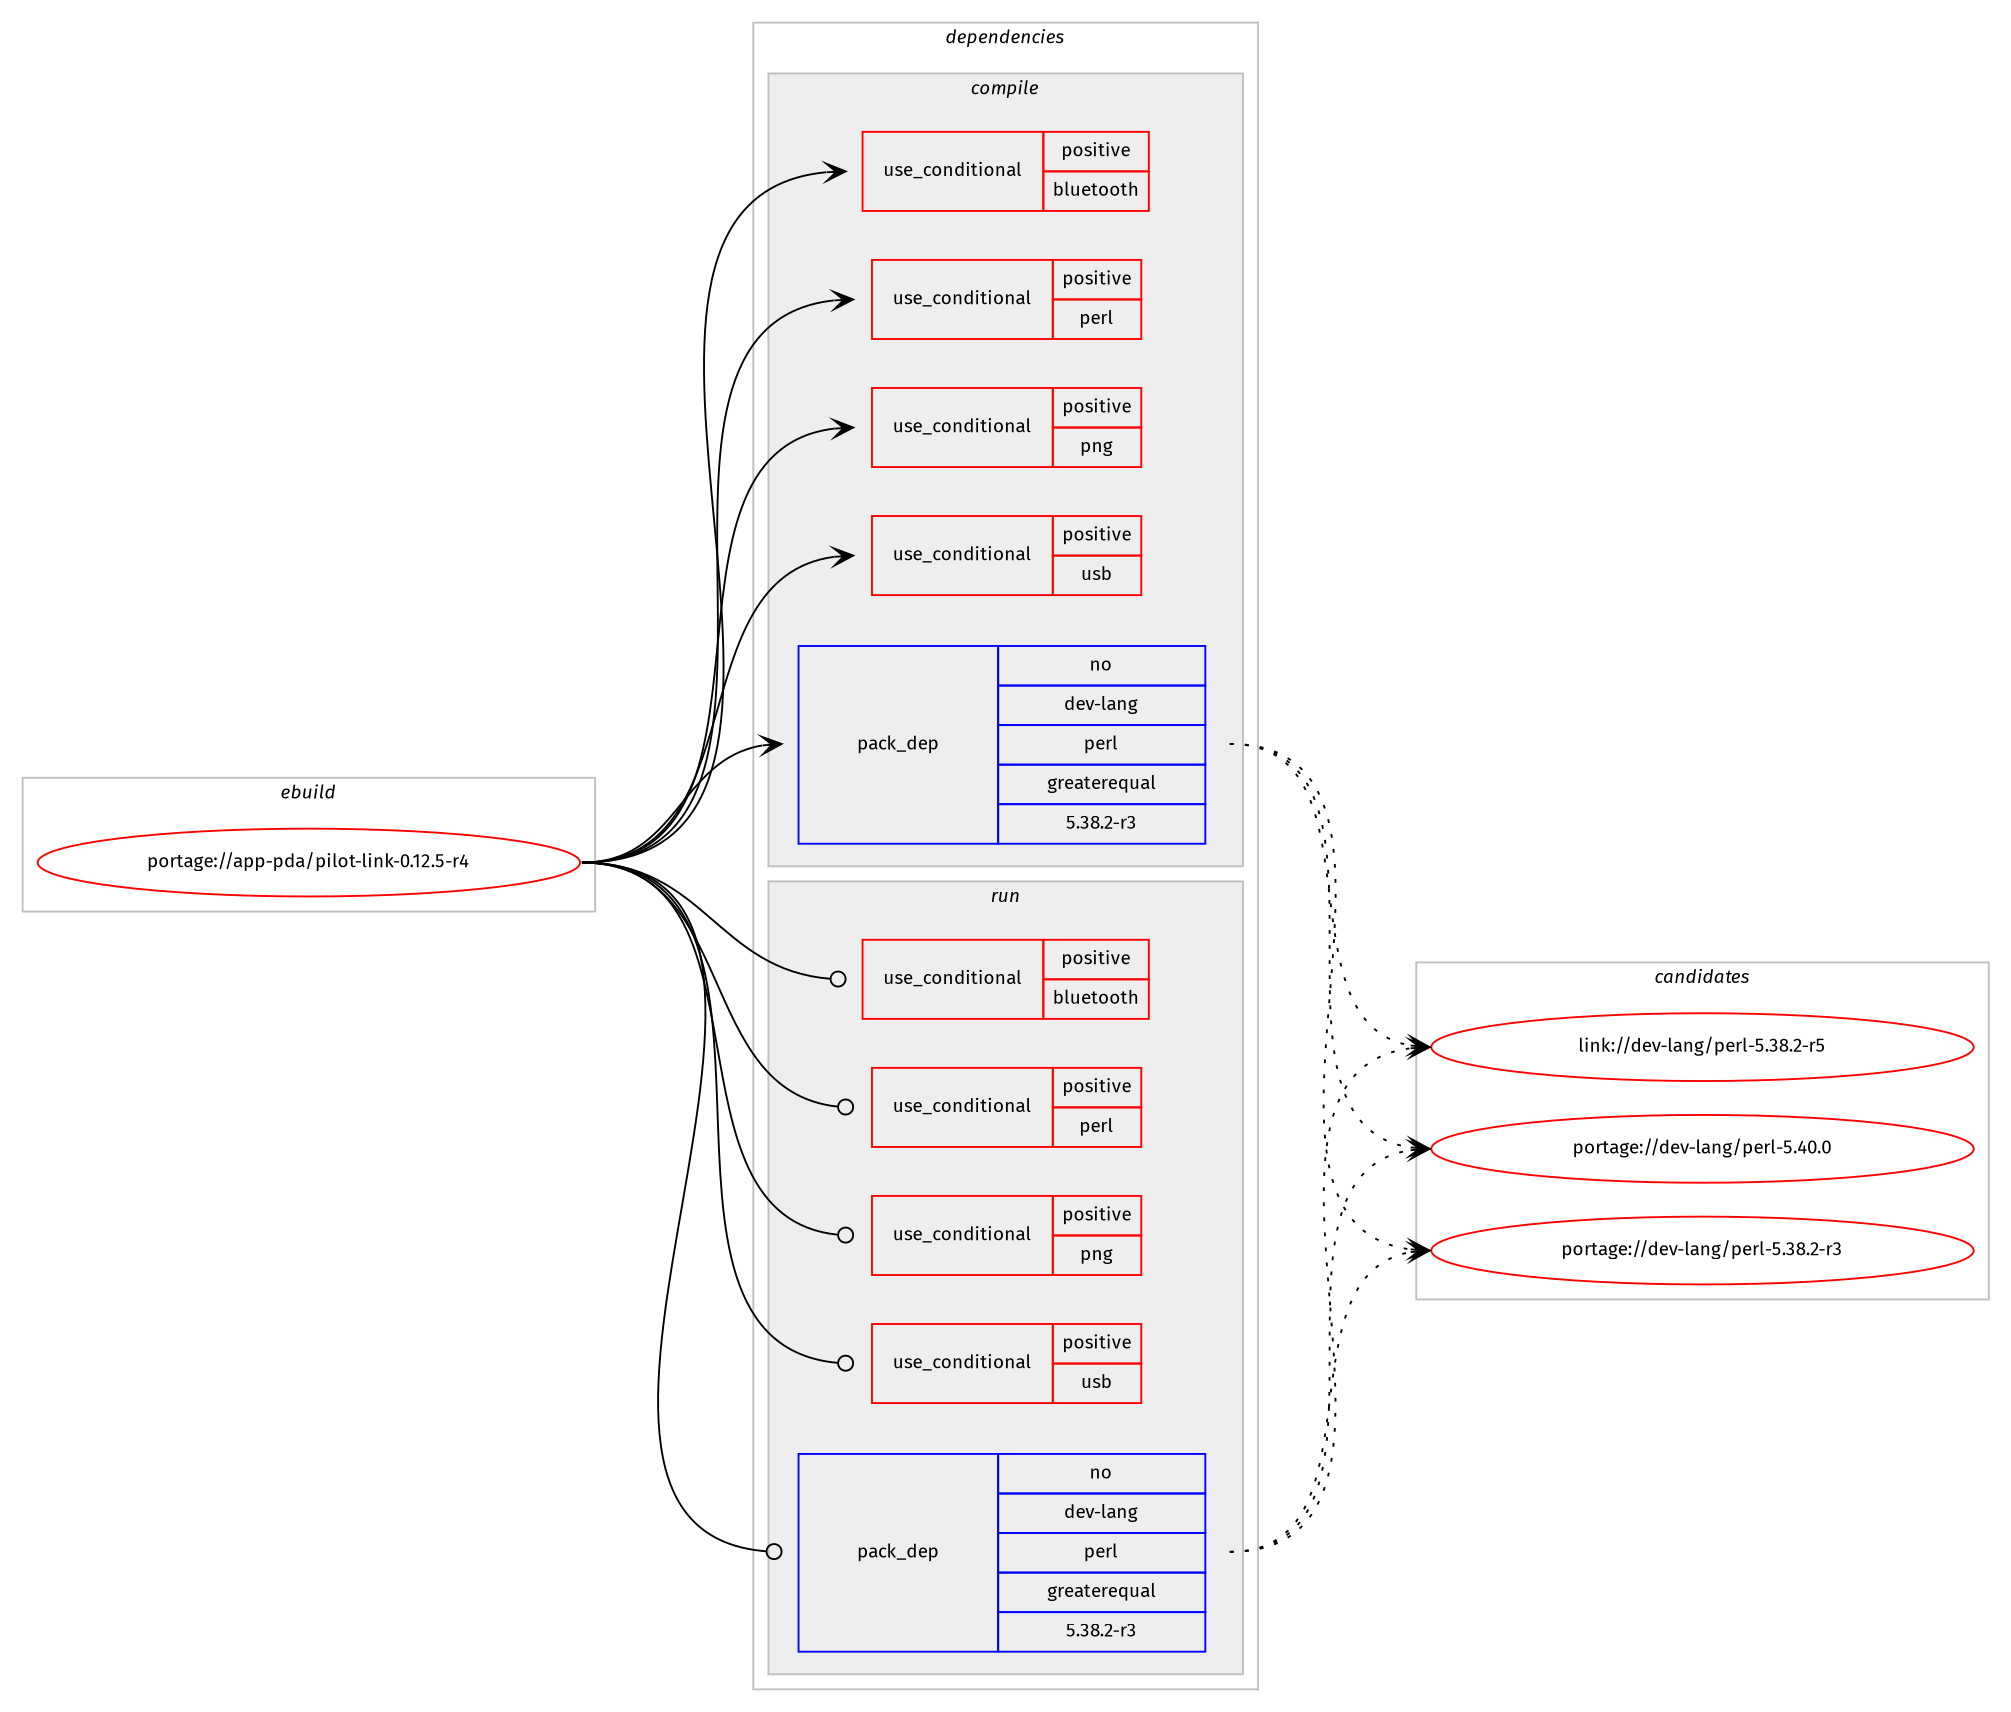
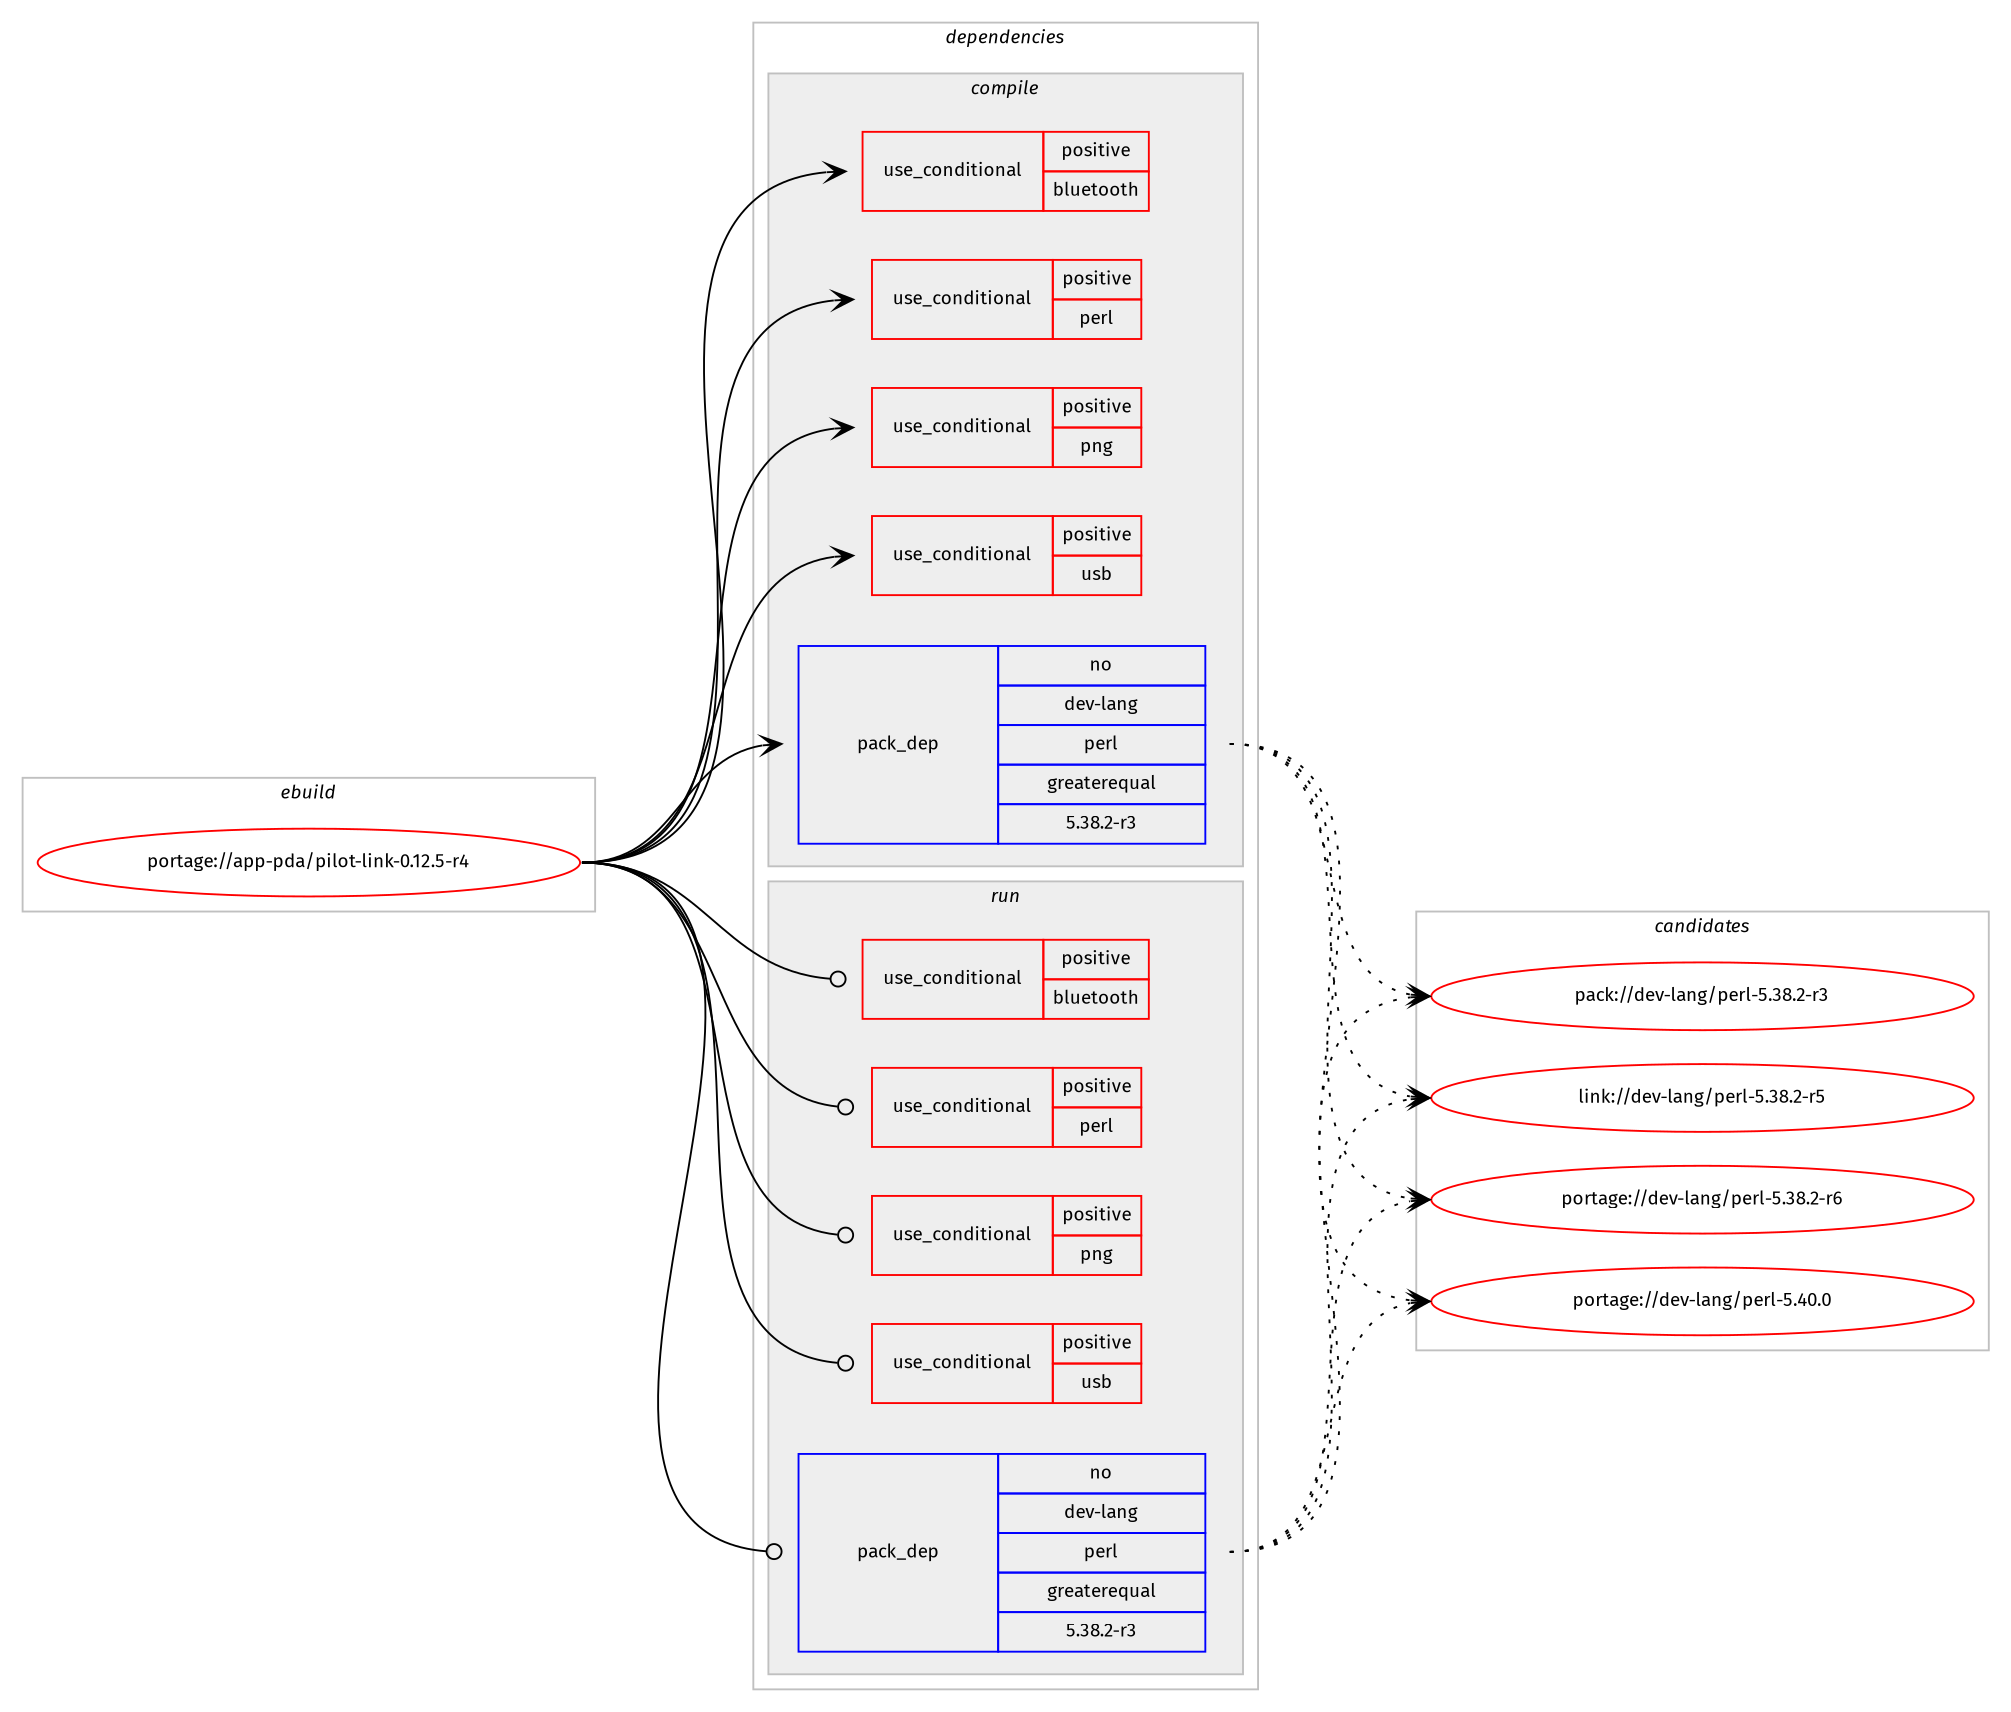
  digraph {
    compound=true
    concentrate=true
    fontname="Fira Sans"
    fontsize=10
    newrank=true
    rankdir=LR
    ranksep=1.5
    node [color=red fontname="Fira Sans" fontsize=10 shape=none]
    edge [arrowhead=vee fontname="Fira Sans" headport=w style=solid tailport=e weight=20]
    n1 [label="portage://app-pda/pilot-link-0.12.5-r4" width=4 shape=""]
    n2 [label=<<TABLE BORDER="0" CELLBORDER="1" CELLSPACING="0" CELLPADDING="4"><TR><TD ROWSPAN="3" CELLPADDING="10">use_conditional</TD></TR><TR><TD>positive</TD></TR><TR><TD>bluetooth</TD></TR></TABLE>>]
    n3 [label=<<TABLE BORDER="0" CELLBORDER="1" CELLSPACING="0" CELLPADDING="4"><TR><TD ROWSPAN="3" CELLPADDING="10">use_conditional</TD></TR><TR><TD>positive</TD></TR><TR><TD>perl</TD></TR></TABLE>>]
    n4 [label=<<TABLE BORDER="0" CELLBORDER="1" CELLSPACING="0" CELLPADDING="4"><TR><TD ROWSPAN="3" CELLPADDING="10">use_conditional</TD></TR><TR><TD>positive</TD></TR><TR><TD>png</TD></TR></TABLE>>]
    n5 [label=<<TABLE BORDER="0" CELLBORDER="1" CELLSPACING="0" CELLPADDING="4"><TR><TD ROWSPAN="3" CELLPADDING="10">use_conditional</TD></TR><TR><TD>positive</TD></TR><TR><TD>usb</TD></TR></TABLE>>]
    n6 [color=blue label=<<TABLE BORDER="0" CELLBORDER="1" CELLSPACING="0" CELLPADDING="4" WIDTH="220"><TR><TD ROWSPAN="6" CELLPADDING="30">pack_dep</TD></TR><TR><TD WIDTH="110">no</TD></TR><TR><TD>dev-lang</TD></TR><TR><TD>perl</TD></TR><TR><TD>greaterequal</TD></TR><TR><TD>5.38.2-r3</TD></TR></TABLE>>]
    n7 [label=<<TABLE BORDER="0" CELLBORDER="1" CELLSPACING="0" CELLPADDING="4"><TR><TD ROWSPAN="3" CELLPADDING="10">use_conditional</TD></TR><TR><TD>positive</TD></TR><TR><TD>bluetooth</TD></TR></TABLE>>]
    n8 [label=<<TABLE BORDER="0" CELLBORDER="1" CELLSPACING="0" CELLPADDING="4"><TR><TD ROWSPAN="3" CELLPADDING="10">use_conditional</TD></TR><TR><TD>positive</TD></TR><TR><TD>perl</TD></TR></TABLE>>]
    n9 [label=<<TABLE BORDER="0" CELLBORDER="1" CELLSPACING="0" CELLPADDING="4"><TR><TD ROWSPAN="3" CELLPADDING="10">use_conditional</TD></TR><TR><TD>positive</TD></TR><TR><TD>png</TD></TR></TABLE>>]
    n10 [label=<<TABLE BORDER="0" CELLBORDER="1" CELLSPACING="0" CELLPADDING="4"><TR><TD ROWSPAN="3" CELLPADDING="10">use_conditional</TD></TR><TR><TD>positive</TD></TR><TR><TD>usb</TD></TR></TABLE>>]
    n11 [color=blue label=<<TABLE BORDER="0" CELLBORDER="1" CELLSPACING="0" CELLPADDING="4" WIDTH="220"><TR><TD ROWSPAN="6" CELLPADDING="30">pack_dep</TD></TR><TR><TD WIDTH="110">no</TD></TR><TR><TD>dev-lang</TD></TR><TR><TD>perl</TD></TR><TR><TD>greaterequal</TD></TR><TR><TD>5.38.2-r3</TD></TR></TABLE>>]
-   n12 [label="portage://dev-lang/perl-5.38.2-r3" width=4 shape=""]
+   n12 [label="pack://dev-lang/perl-5.38.2-r3" width=4 shape=""]
    n13 [label="link://dev-lang/perl-5.38.2-r5" width=4 shape=""]
+   n14 [label="portage://dev-lang/perl-5.38.2-r6" width=4 shape=""]
    n15 [label="portage://dev-lang/perl-5.40.0" width=4 shape=""]
    subgraph cluster_1 {
      color=gray
      label=<<i>ebuild</i>>
      rank=same
      n1
    }
    subgraph cluster_2 {
      color=gray
      label=<<i>dependencies</i>>
      subgraph cluster_3 {
        color=gray
        fillcolor="#eeeeee"
        label=<<i>compile</i>>
        style=filled
        subgraph sub_4 {
          color=gray
          fillcolor="#eeeeee"
          label=<<i>compile</i>>
          style=filled
          n2
        }
        subgraph sub_5 {
          color=gray
          fillcolor="#eeeeee"
          label=<<i>compile</i>>
          style=filled
          n3
        }
        subgraph sub_6 {
          color=gray
          fillcolor="#eeeeee"
          label=<<i>compile</i>>
          style=filled
          n4
        }
        subgraph sub_7 {
          color=gray
          fillcolor="#eeeeee"
          label=<<i>compile</i>>
          style=filled
          n5
        }
        subgraph sub_8 {
          color=gray
          fillcolor="#eeeeee"
          label=<<i>compile</i>>
          style=filled
          n6
        }
      }
      subgraph cluster_9 {
        color=gray
        fillcolor="#eeeeee"
        label=<<i>compile and run</i>>
        style=filled
      }
      subgraph cluster_10 {
        color=gray
        fillcolor="#eeeeee"
        label=<<i>run</i>>
        style=filled
        subgraph sub_11 {
          color=gray
          fillcolor="#eeeeee"
          label=<<i>run</i>>
          style=filled
          n7
        }
        subgraph sub_12 {
          color=gray
          fillcolor="#eeeeee"
          label=<<i>run</i>>
          style=filled
          n8
        }
        subgraph sub_13 {
          color=gray
          fillcolor="#eeeeee"
          label=<<i>run</i>>
          style=filled
          n9
        }
        subgraph sub_14 {
          color=gray
          fillcolor="#eeeeee"
          label=<<i>run</i>>
          style=filled
          n10
        }
        subgraph sub_15 {
          color=gray
          fillcolor="#eeeeee"
          label=<<i>run</i>>
          style=filled
          n11
        }
      }
    }
    subgraph cluster_16 {
      color=gray
      label=<<i>candidates</i>>
      rank=same
      subgraph sub_17 {
        color=black
        label=<<i>candidates</i>>
        nodesep=1
        rank=same
        n12
        n13
+       n14
        n15
      }
      subgraph sub_18 {
        color=black
        label=<<i>candidates</i>>
        nodesep=1
        rank=same
        n12
        n13
+       n14
        n15
      }
    }
    n1 -> n2
    n1 -> n3
    n1 -> n4
    n1 -> n5
    n1 -> n6
    n1 -> n7 [arrowhead=odot]
    n1 -> n8 [arrowhead=odot]
    n1 -> n9 [arrowhead=odot]
    n1 -> n10 [arrowhead=odot]
    n1 -> n11 [arrowhead=odot]
    n6 -> n12 [style=dotted weight=100]
    n6 -> n13 [style=dotted weight=100]
+   n6 -> n14 [style=dotted weight=100]
    n6 -> n15 [style=dotted weight=100]
    n11 -> n12 [style=dotted weight=100]
    n11 -> n13 [style=dotted weight=100]
+   n11 -> n14 [style=dotted weight=100]
    n11 -> n15 [style=dotted weight=100]
  }
